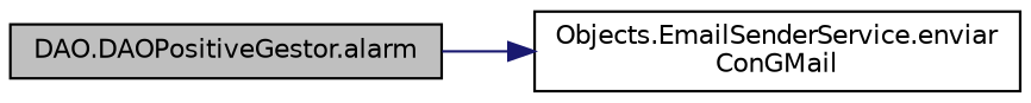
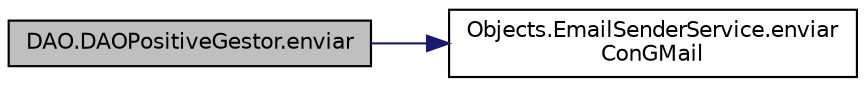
  digraph {
    rankdir=LR
    node [color=black fontname=Helvetica fontsize=10 shape=record style=filled]
-   n1 [fillcolor=grey75 fontcolor=black height=0.2 label="DAO.DAOPositiveGestor.alarm" width=0.4]
+   n1 [fillcolor=grey75 fontcolor=black height=0.2 label="DAO.DAOPositiveGestor.enviar" width=0.4]
    n2 [fillcolor=white height=0.2 label="Objects.EmailSenderService.enviar\lConGMail" width=0.4]
    n1 -> n2 [color=midnightblue fontname=Helvetica fontsize=10 labelfontname=Helvetica labelfontsize=10 style=solid]
  }
